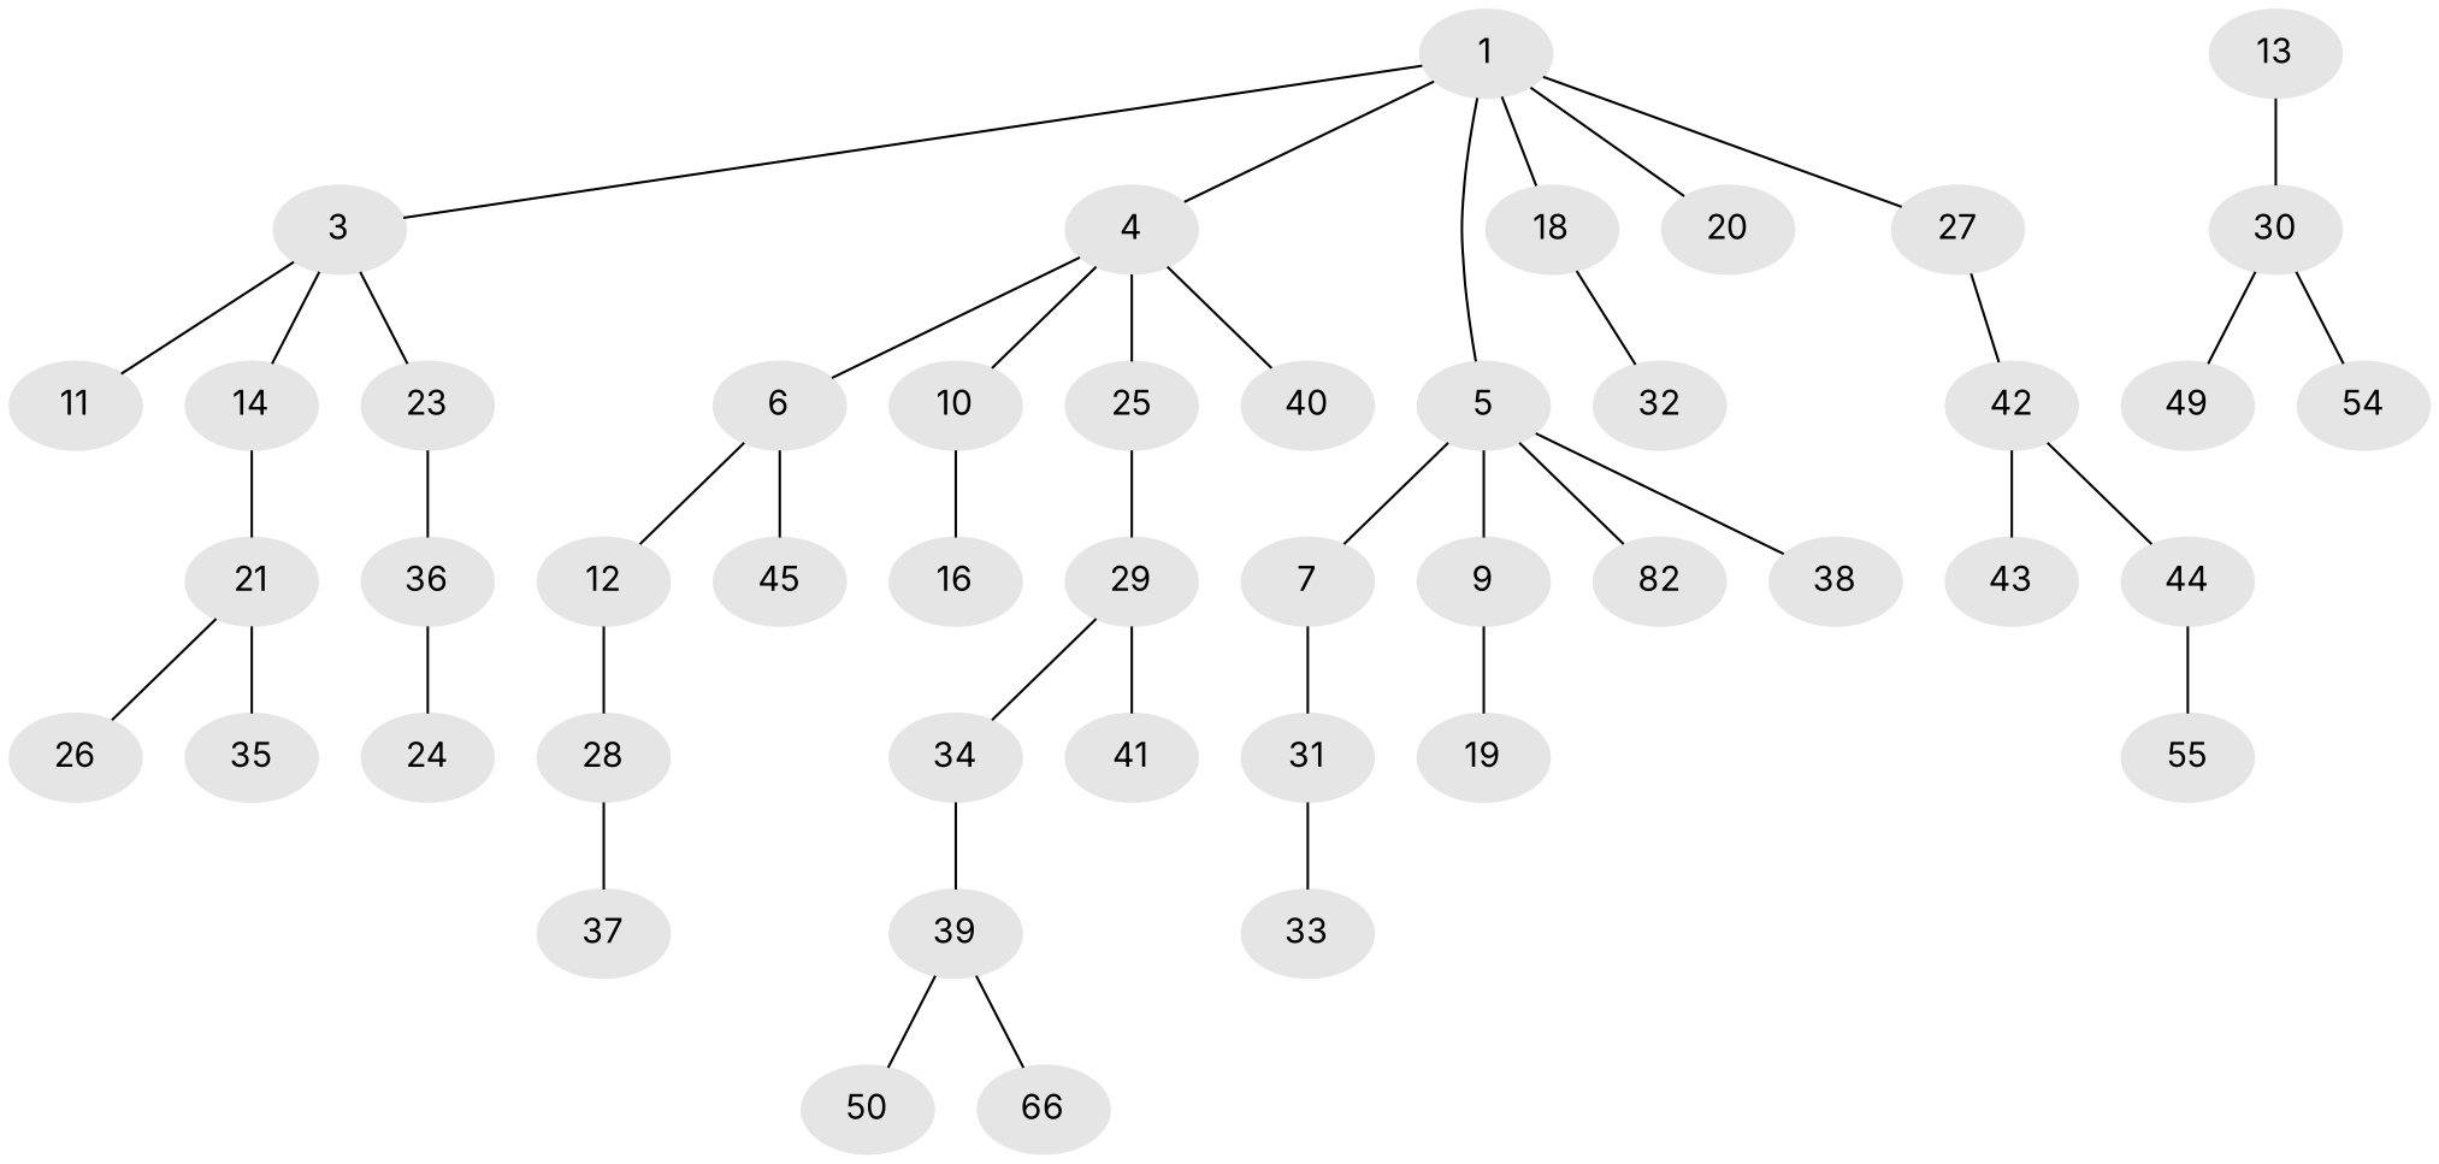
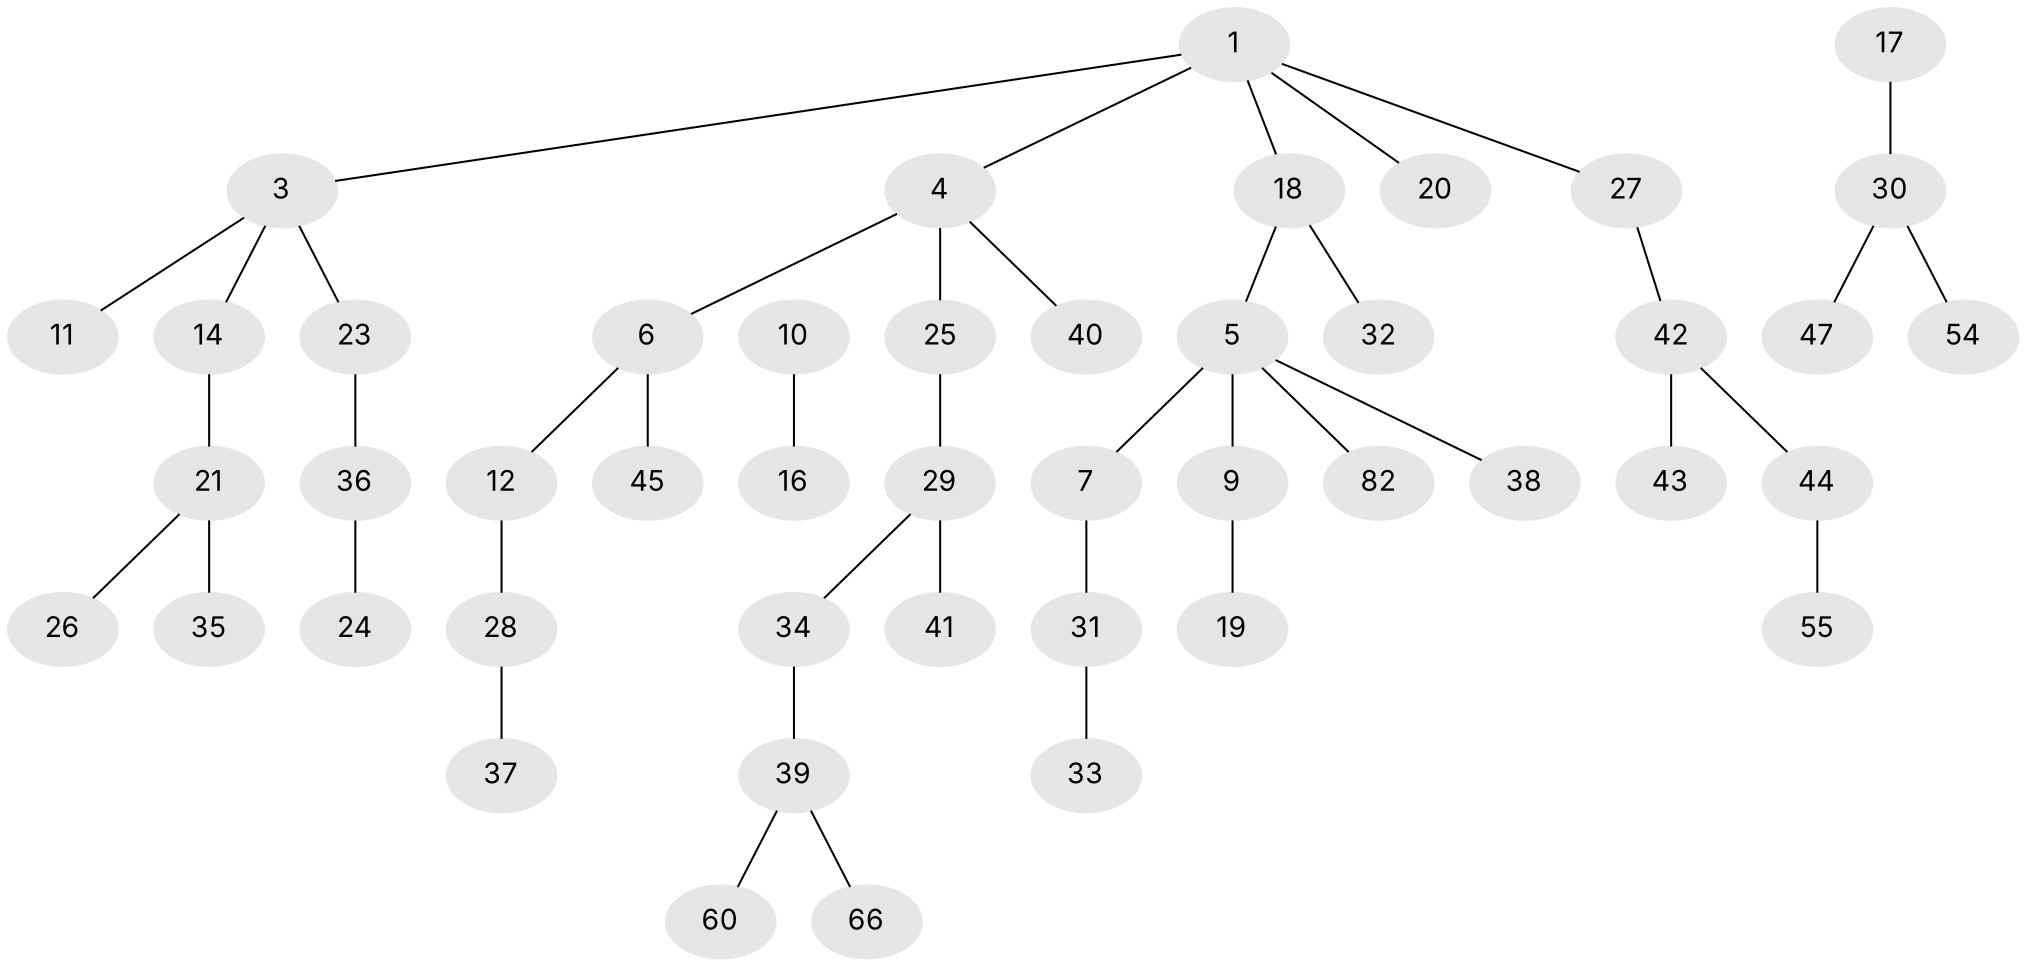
  graph {
    fontname=Inter
    node [color=gray90 fontname=Inter style=filled]
    edge [fontname=Inter]
    1 [super="+2"]
    3 [super="+8+13"]
    4 [super="+48"]
    5
    18 [super="+59"]
    20
    27 [super="+51"]
    11
    14
    23
    6
    10
    25
    40
    7
    9
    n17 [label=82]
    38
    32
    42
    21
    36 [super="+57+67"]
    12
    45 [super="+46"]
    16 [super="+52"]
    29
    31
    19
    28
    33 [super="+63"]
    37
    26
    35 [super="+50"]
-   17 [label=13]
+   17
    30
-   47 [label=49]
+   47
    54
    24
    34
    41 [super="+53"]
    43
    44
    39
-   60 [label=50]
+   60
    66
    55 [super="+56"]
    1 -- 3
    1 -- 4
-   1 -- 5
+   18 -- 5
    1 -- 18
    1 -- 20
    1 -- 27
    3 -- 11
    3 -- 14
    3 -- 23
    4 -- 6
-   4 -- 10
    4 -- 25
    4 -- 40
    5 -- 7
    5 -- 9
    5 -- n17
    5 -- 38
    18 -- 32
    27 -- 42
    14 -- 21
    23 -- 36
    6 -- 12
    6 -- 45
    10 -- 16
    25 -- 29
    7 -- 31
    9 -- 19
    42 -- 43
    42 -- 44
    21 -- 26
    21 -- 35
    36 -- 24
    12 -- 28
    29 -- 34
    29 -- 41
    31 -- 33
    28 -- 37
    17 -- 30
    30 -- 47
    30 -- 54
    34 -- 39
    44 -- 55
    39 -- 60
    39 -- 66
  }
